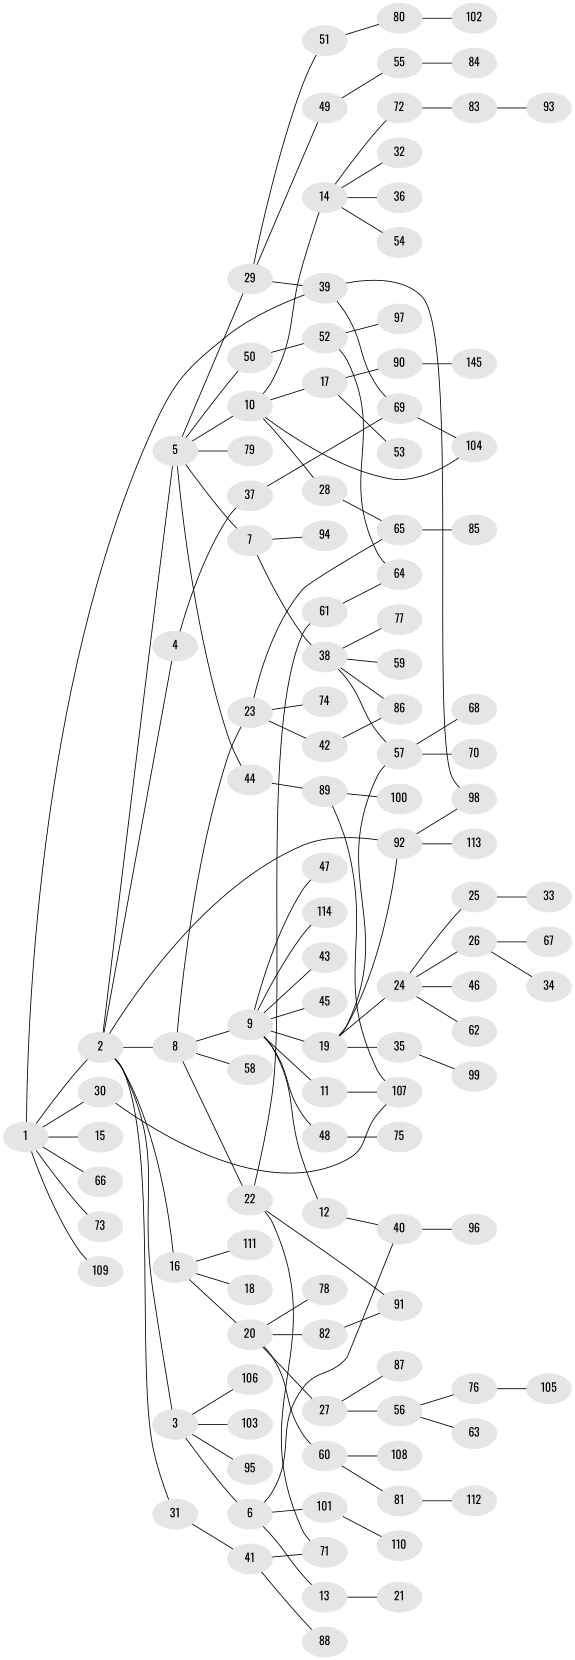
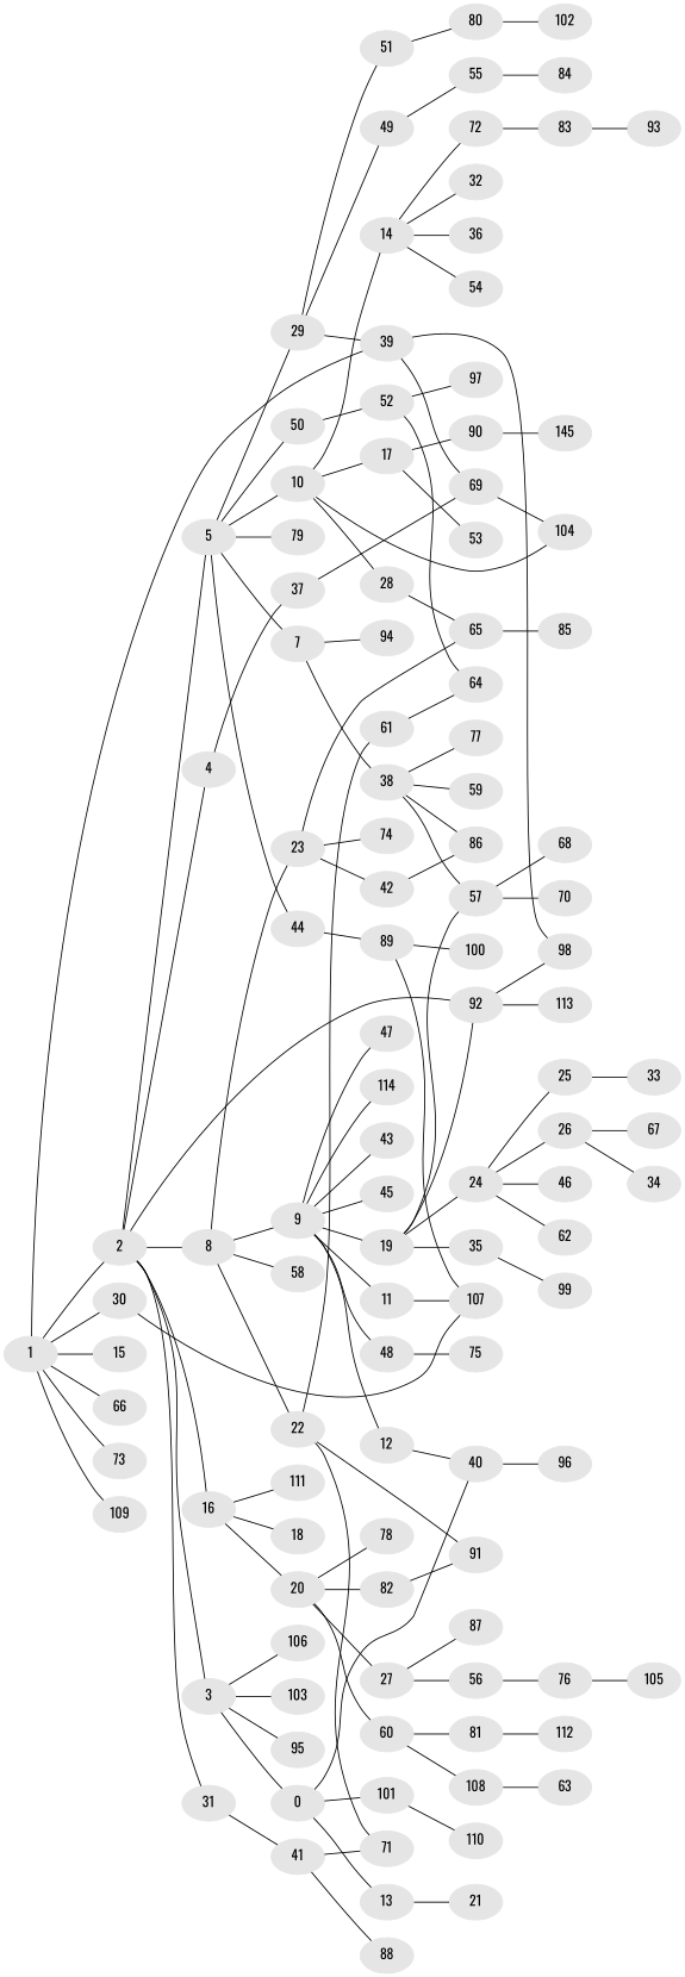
  graph {
    fontname=Oswald
    rankdir=LR
    node [color=gray90 fontname=Oswald style=filled]
    edge [fontname=Oswald]
    1
    2
    15
    30
    39
    66
    73
    109
    3
    4
    5
    8
    16
    31
    92
    107
    69
    98
-   6
+   6 [label=0]
    95
    103
    106
    37
    7
    10
    29
    44
    50
    79
    9
    22
    23
    58
    18
    20
    111
    41
    113
    13
    40
    101
    38
    94
    14
    17
    28
    104
    49
    51
    89
    52
    21
    96
    110
    57
    59
    77
    86
    11
    12
    19
    43
    45
    47
    48
    114
    61
    71
    91
    42
    65
    74
    24
    35
    75
    32
    36
    54
    72
    53
    90
    83
    27
    60
    78
    82
    88
    n88 [label=145]
    25
    26
    46
    62
    99
    68
    70
    56
    87
    81
    108
    64
    85
    33
    34
    67
    63
    76
    55
    80
    100
    84
    97
    102
    105
    112
    93
    1 -- 2
    1 -- 15
    1 -- 30
    1 -- 39
    1 -- 66
    1 -- 73
    1 -- 109
    2 -- 3
    2 -- 4
    2 -- 5
    2 -- 8
    2 -- 16
    2 -- 31
    2 -- 92
    30 -- 107
    39 -- 69
    39 -- 98
    3 -- 6
    3 -- 95
    3 -- 103
    3 -- 106
    4 -- 37
    5 -- 7
    5 -- 10
    5 -- 29
    5 -- 44
    5 -- 50
    5 -- 79
    8 -- 9
    8 -- 22
    8 -- 23
    8 -- 58
    16 -- 18
    16 -- 20
    16 -- 111
    31 -- 41
    92 -- 98
    92 -- 113
    69 -- 104
    6 -- 13
    6 -- 40
    6 -- 101
    37 -- 69
    7 -- 38
    7 -- 94
    10 -- 14
    10 -- 17
    10 -- 28
    10 -- 104
    29 -- 39
    29 -- 49
    29 -- 51
    44 -- 89
    50 -- 52
    9 -- 11
    9 -- 12
    9 -- 19
    9 -- 43
    9 -- 45
    9 -- 47
    9 -- 48
    9 -- 114
    22 -- 61
    22 -- 71
    22 -- 91
    23 -- 42
    23 -- 65
    23 -- 74
    20 -- 27
    20 -- 60
    20 -- 78
    20 -- 82
    41 -- 71
    41 -- 88
    13 -- 21
    40 -- 96
    101 -- 110
    38 -- 57
    38 -- 59
    38 -- 77
    38 -- 86
    14 -- 32
    14 -- 36
    14 -- 54
    14 -- 72
    17 -- 53
    17 -- 90
    28 -- 65
    49 -- 55
    51 -- 80
    89 -- 107
    89 -- 100
    52 -- 64
    52 -- 97
    57 -- 68
    57 -- 70
    11 -- 107
    12 -- 40
    19 -- 92
    19 -- 57
    19 -- 24
    19 -- 35
    48 -- 75
    61 -- 64
    42 -- 86
    65 -- 85
    24 -- 25
    24 -- 26
    24 -- 46
    24 -- 62
    35 -- 99
    72 -- 83
    90 -- n88
    83 -- 93
    27 -- 56
    27 -- 87
    60 -- 81
    60 -- 108
    82 -- 91
    25 -- 33
    26 -- 34
    26 -- 67
-   56 -- 63
+   108 -- 63
    56 -- 76
    81 -- 112
    76 -- 105
    55 -- 84
    80 -- 102
  }
